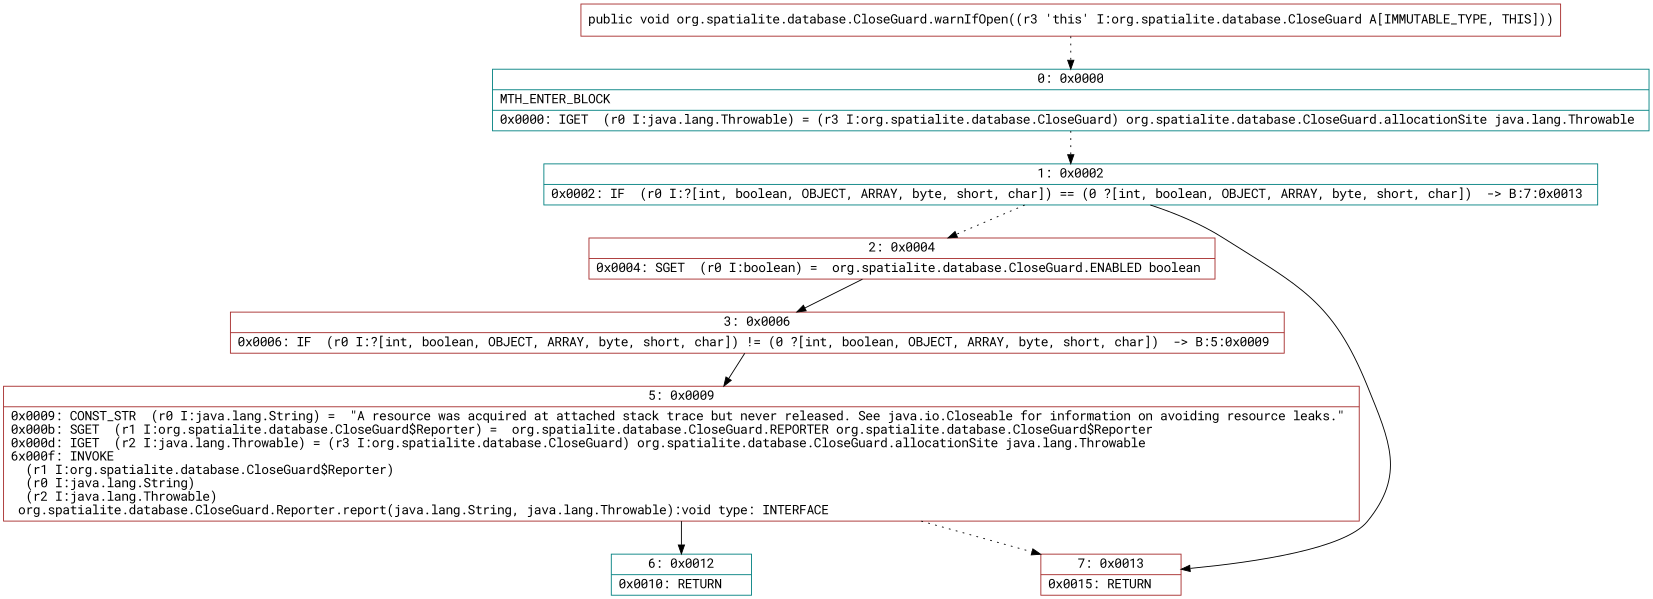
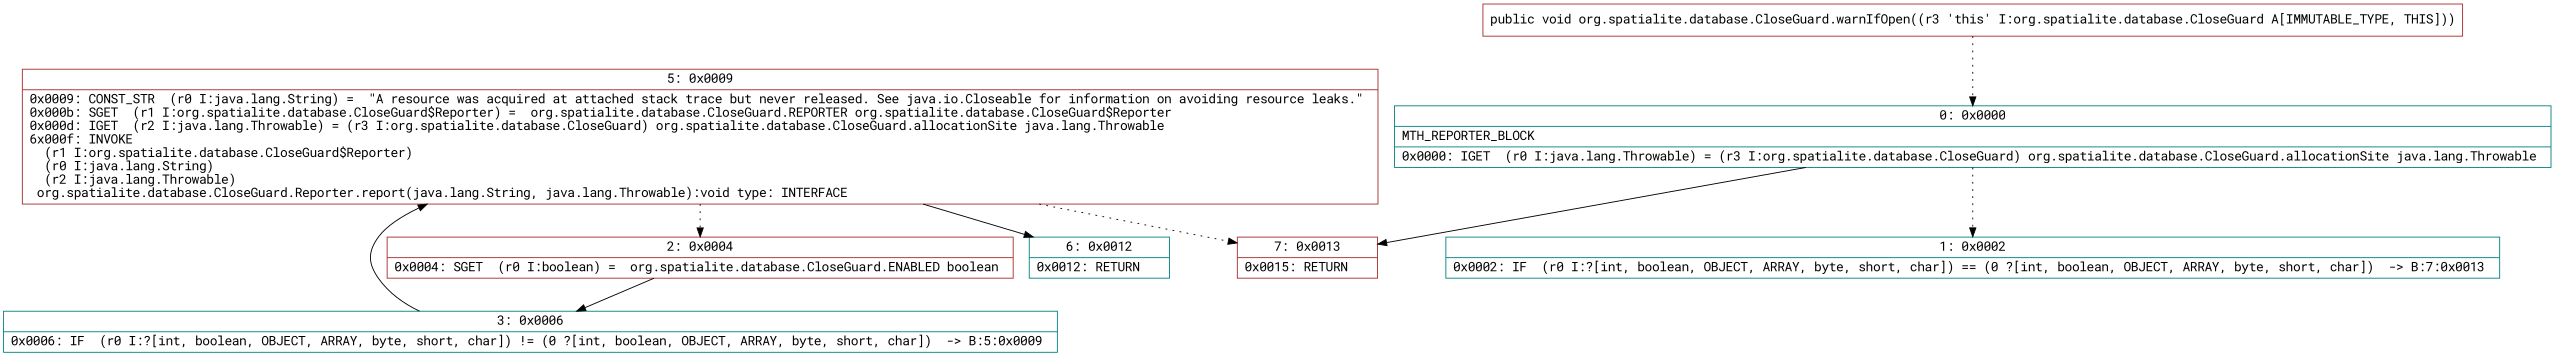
  digraph {
    fontname="Roboto Mono"
    node [color=teal fontname="Roboto Mono" shape=record]
    edge [fontname="Roboto Mono" style=dotted]
-   n1 [label="{0\:\ 0x0000|MTH_ENTER_BLOCK\l|0x0000: IGET  (r0 I:java.lang.Throwable) = (r3 I:org.spatialite.database.CloseGuard) org.spatialite.database.CloseGuard.allocationSite java.lang.Throwable \l}"]
+   n1 [label="{0\:\ 0x0000|MTH_REPORTER_BLOCK\l|0x0000: IGET  (r0 I:java.lang.Throwable) = (r3 I:org.spatialite.database.CloseGuard) org.spatialite.database.CloseGuard.allocationSite java.lang.Throwable \l}"]
    n2 [label="{1\:\ 0x0002|0x0002: IF  (r0 I:?[int, boolean, OBJECT, ARRAY, byte, short, char]) == (0 ?[int, boolean, OBJECT, ARRAY, byte, short, char])  \-\> B:7:0x0013 \l}"]
    n3 [color=brown label="{2\:\ 0x0004|0x0004: SGET  (r0 I:boolean) =  org.spatialite.database.CloseGuard.ENABLED boolean \l}"]
    n4 [color=brown label="{7\:\ 0x0013|0x0015: RETURN   \l}"]
-   n5 [color=brown label="{3\:\ 0x0006|0x0006: IF  (r0 I:?[int, boolean, OBJECT, ARRAY, byte, short, char]) != (0 ?[int, boolean, OBJECT, ARRAY, byte, short, char])  \-\> B:5:0x0009 \l}"]
+   n5 [label="{3\:\ 0x0006|0x0006: IF  (r0 I:?[int, boolean, OBJECT, ARRAY, byte, short, char]) != (0 ?[int, boolean, OBJECT, ARRAY, byte, short, char])  \-\> B:5:0x0009 \l}"]
    n6 [color=brown label="{5\:\ 0x0009|0x0009: CONST_STR  (r0 I:java.lang.String) =  \"A resource was acquired at attached stack trace but never released. See java.io.Closeable for information on avoiding resource leaks.\" \l0x000b: SGET  (r1 I:org.spatialite.database.CloseGuard$Reporter) =  org.spatialite.database.CloseGuard.REPORTER org.spatialite.database.CloseGuard$Reporter \l0x000d: IGET  (r2 I:java.lang.Throwable) = (r3 I:org.spatialite.database.CloseGuard) org.spatialite.database.CloseGuard.allocationSite java.lang.Throwable \l6x000f: INVOKE  \l  (r1 I:org.spatialite.database.CloseGuard$Reporter)\l  (r0 I:java.lang.String)\l  (r2 I:java.lang.Throwable)\l org.spatialite.database.CloseGuard.Reporter.report(java.lang.String, java.lang.Throwable):void type: INTERFACE \l}"]
-   n7 [label="{6\:\ 0x0012|0x0010: RETURN   \l}"]
+   n7 [label="{6\:\ 0x0012|0x0012: RETURN   \l}"]
    n8 [color=brown label="{public void org.spatialite.database.CloseGuard.warnIfOpen((r3 'this' I:org.spatialite.database.CloseGuard A[IMMUTABLE_TYPE, THIS])) }"]
    n1 -> n2
-   n2 -> n3
-   n2 -> n4 [style=solid]
+   n6 -> n3
+   n1 -> n4 [style=solid]
    n3 -> n5 [style=solid]
    n5 -> n6 [style=solid]
    n6 -> n4
    n6 -> n7 [style=solid]
    n8 -> n1
  }
